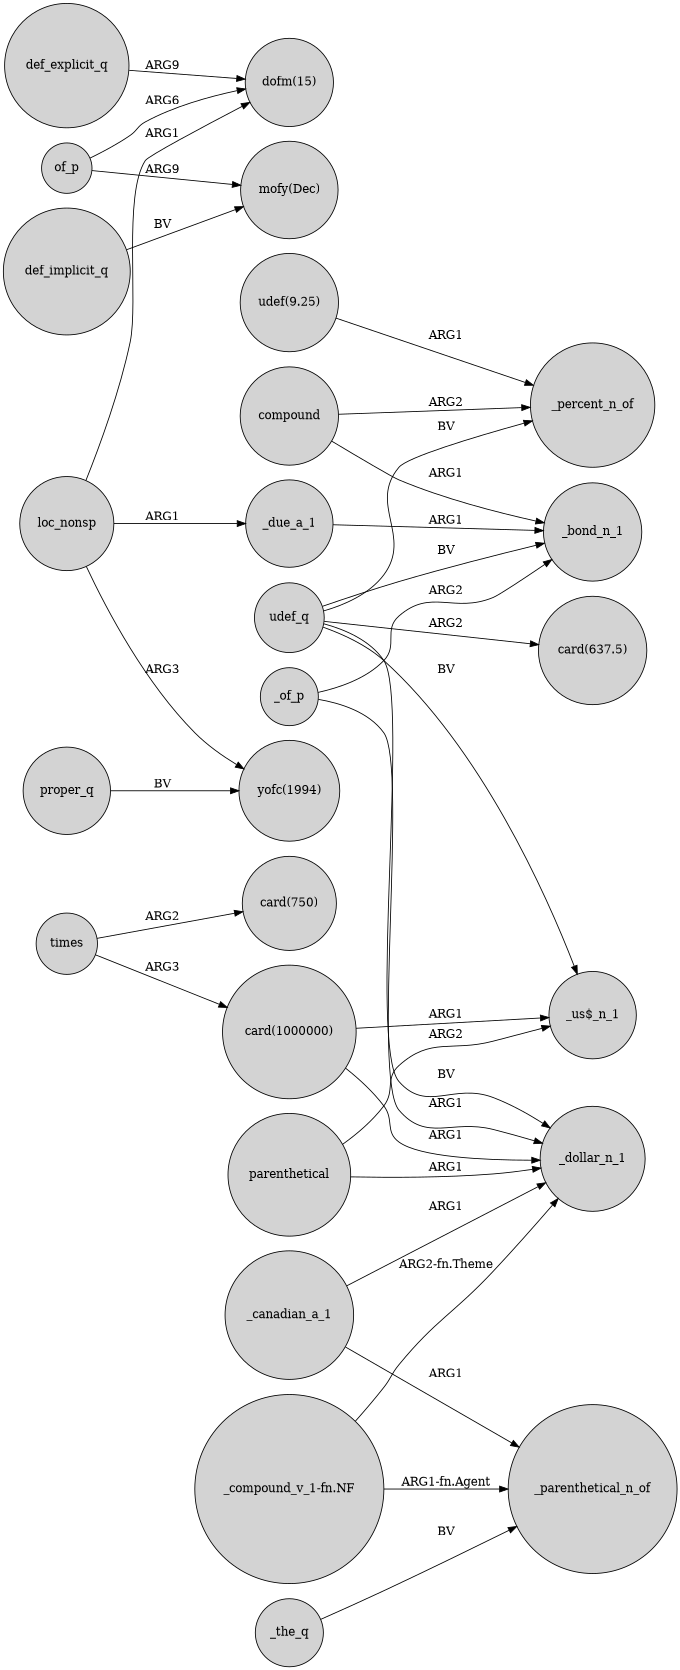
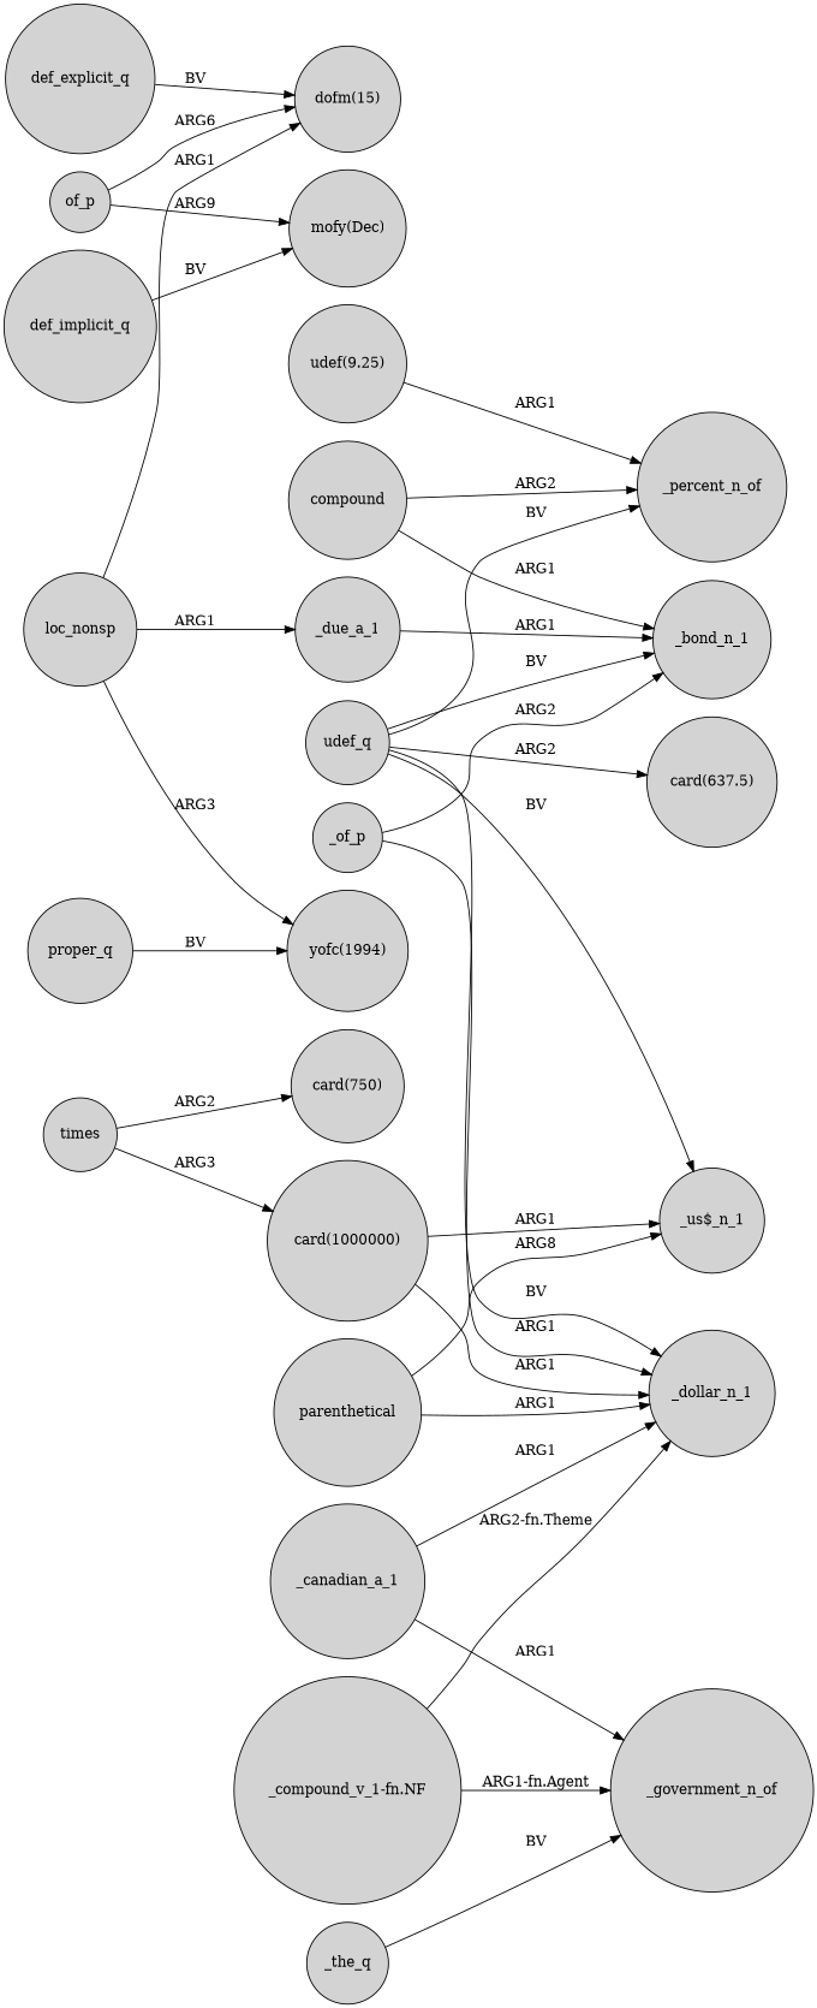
  digraph {
    rankdir=LR
    node [shape=circle style=filled]
    loc_nonsp
    "dofm(15)"
    _due_a_1
    "yofc(1994)"
    _bond_n_1
    _canadian_a_1
    _dollar_n_1
-   _government_n_of [label=_parenthetical_n_of]
+   _government_n_of
    parenthetical
    "_us$_n_1"
    "card(1000000)"
    def_explicit_q
    def_implicit_q
    "mofy(Dec)"
    udef_q
    _percent_n_of
    "card(637.5)"
    _of_p
    compound
    proper_q
    n21 [label="udef(9.25)"]
    times
    "card(750)"
    n24 [label="_compound_v_1-fn.NF"]
    _the_q
    of_p
    loc_nonsp -> "dofm(15)" [label=ARG1]
    loc_nonsp -> _due_a_1 [label=ARG1]
    loc_nonsp -> "yofc(1994)" [label=ARG3]
    _due_a_1 -> _bond_n_1 [label=ARG1]
    _canadian_a_1 -> _dollar_n_1 [label=ARG1]
    _canadian_a_1 -> _government_n_of [label=ARG1]
    parenthetical -> _dollar_n_1 [label=ARG1]
-   parenthetical -> "_us$_n_1" [label=ARG2]
+   parenthetical -> "_us$_n_1" [label=ARG8]
    "card(1000000)" -> _dollar_n_1 [label=ARG1]
    "card(1000000)" -> "_us$_n_1" [label=ARG1]
-   def_explicit_q -> "dofm(15)" [label=ARG9]
+   def_explicit_q -> "dofm(15)" [label=BV]
    def_implicit_q -> "mofy(Dec)" [label=BV]
    udef_q -> _bond_n_1 [label=BV]
    udef_q -> _dollar_n_1 [label=BV]
    udef_q -> "_us$_n_1" [label=BV]
    udef_q -> _percent_n_of [label=BV]
    udef_q -> "card(637.5)" [label=ARG2]
    _of_p -> _bond_n_1 [label=ARG2]
    _of_p -> _dollar_n_1 [label=ARG1]
    compound -> _bond_n_1 [label=ARG1]
    compound -> _percent_n_of [label=ARG2]
    proper_q -> "yofc(1994)" [label=BV]
    n21 -> _percent_n_of [label=ARG1]
    times -> "card(1000000)" [label=ARG3]
    times -> "card(750)" [label=ARG2]
    n24 -> _dollar_n_1 [label="ARG2-fn.Theme"]
    n24 -> _government_n_of [label="ARG1-fn.Agent"]
    _the_q -> _government_n_of [label=BV]
    of_p -> "dofm(15)" [label=ARG6]
    of_p -> "mofy(Dec)" [label=ARG9]
  }
